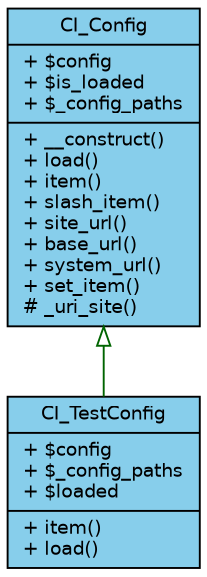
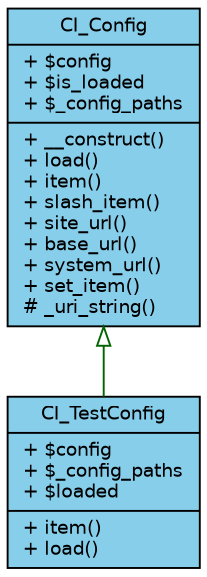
  digraph {
    node [color=black fillcolor=skyblue fontname=Helvetica fontsize=10 shape=record style=filled]
-   n1 [fontcolor=black height=0.2 label="{CI_Config\n|+ $config\l+ $is_loaded\l+ $_config_paths\l|+ __construct()\l+ load()\l+ item()\l+ slash_item()\l+ site_url()\l+ base_url()\l+ system_url()\l+ set_item()\l# _uri_site()\l}" width=0.4]
+   n1 [fontcolor=black height=0.2 label="{CI_Config\n|+ $config\l+ $is_loaded\l+ $_config_paths\l|+ __construct()\l+ load()\l+ item()\l+ slash_item()\l+ site_url()\l+ base_url()\l+ system_url()\l+ set_item()\l# _uri_string()\l}" width=0.4]
    n2 [height=0.2 label="{CI_TestConfig\n|+ $config\l+ $_config_paths\l+ $loaded\l|+ item()\l+ load()\l}" width=0.4]
    n1 -> n2 [arrowtail=onormal color=darkgreen dir=back fontname=Helvetica fontsize=10 labelfontname=Helvetica labelfontsize=10 style=solid]
  }
